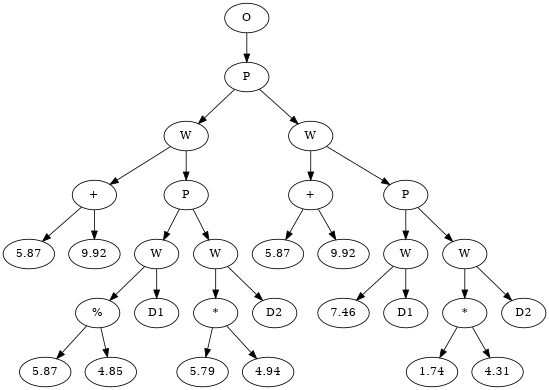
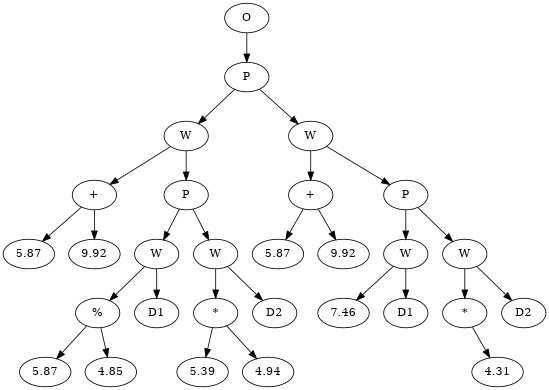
  digraph {
    n1 [label=O]
    n2 [label=P]
    n3 [label=W]
    n4 [label=W]
    n5 [label="+"]
    n6 [label=P]
    n7 [label="+"]
    n8 [label=P]
    n9 [label=5.87]
    n10 [label=9.92]
    n11 [label=W]
    n12 [label=W]
    n13 [label="%"]
    n14 [label=D1]
    n15 [label="*"]
    n16 [label=D2]
    n17 [label=5.87]
    n18 [label=4.85]
-   n19 [label=5.79]
+   n19 [label=5.39]
    n20 [label=4.94]
    n21 [label=5.87]
    n22 [label=9.92]
    n23 [label=W]
    n24 [label=W]
    n25 [label=7.46]
    n26 [label=D1]
    n27 [label="*"]
    n28 [label=D2]
-   n29 [label=1.74]
    n30 [label=4.31]
    n1 -> n2
    n2 -> n3
    n2 -> n4
    n3 -> n5
    n3 -> n6
    n4 -> n7
    n4 -> n8
    n5 -> n9
    n5 -> n10
    n6 -> n11
    n6 -> n12
    n7 -> n21
    n7 -> n22
    n8 -> n23
    n8 -> n24
    n11 -> n13
    n11 -> n14
    n12 -> n15
    n12 -> n16
    n13 -> n17
    n13 -> n18
    n15 -> n19
    n15 -> n20
    n23 -> n25
    n23 -> n26
    n24 -> n27
    n24 -> n28
-   n27 -> n29
    n27 -> n30
  }
